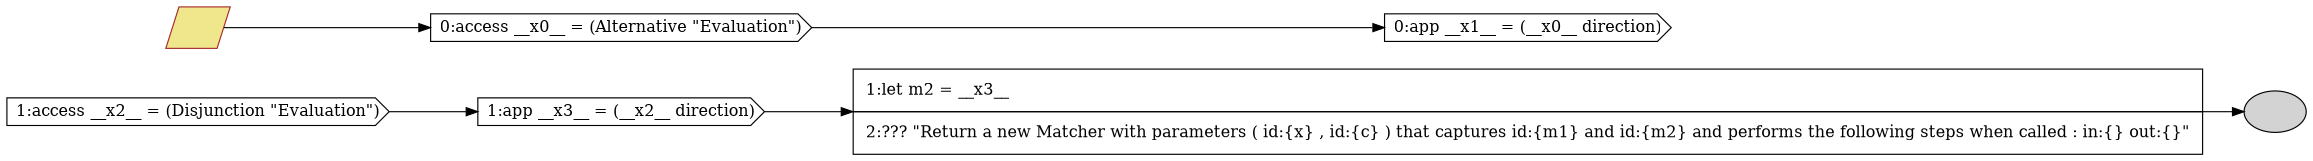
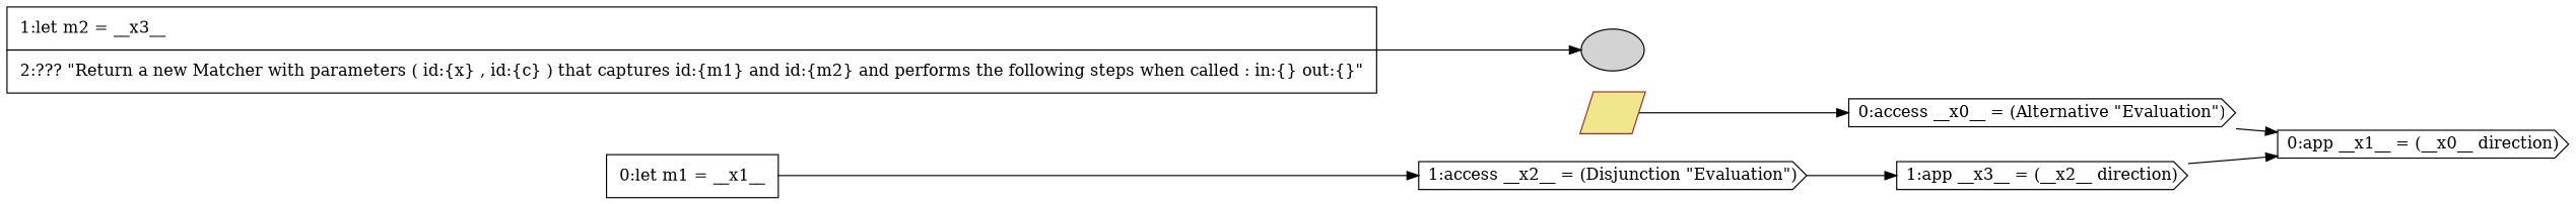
  digraph {
    rankdir=LR
    node [color=black fillcolor=white shape=cds style=filled]
    edge [color=black]
    n1 [label=<<font color="black">1:access __x2__ = (Disjunction &quot;Evaluation&quot;)</font>>]
    n2 [label=<<font color="black">1:app __x3__ = (__x2__ direction)</font>>]
    n3 [label=<<font color="black">     <table border="0" cellborder="1" cellspacing="0" cellpadding="10">       <tr><td align="left">1:let m2 = __x3__</td></tr>       <tr><td align="left">2:??? &quot;Return a new Matcher with parameters ( id:{x} , id:{c} ) that captures id:{m1} and id:{m2} and performs the following steps when called : in:{} out:{}&quot;</td></tr>     </table>   </font>> margin=0 shape=none]
    n4 [fillcolor=lightgrey label=" " shape=ellipse]
    n5 [color=brown fillcolor=khaki label=" " shape=parallelogram]
    n6 [label=<<font color="black">0:access __x0__ = (Alternative &quot;Evaluation&quot;)</font>>]
    n7 [label=<<font color="black">0:app __x1__ = (__x0__ direction)</font>>]
+   n8 [label=<<font color="black">     <table border="0" cellborder="1" cellspacing="0" cellpadding="10">       <tr><td align="left">0:let m1 = __x1__</td></tr>     </table>   </font>> margin=0 shape=none]
    n1 -> n2
-   n2 -> n3
+   n2 -> n7
    n3 -> n4
    n5 -> n6
    n6 -> n7
+   n8 -> n1
  }
